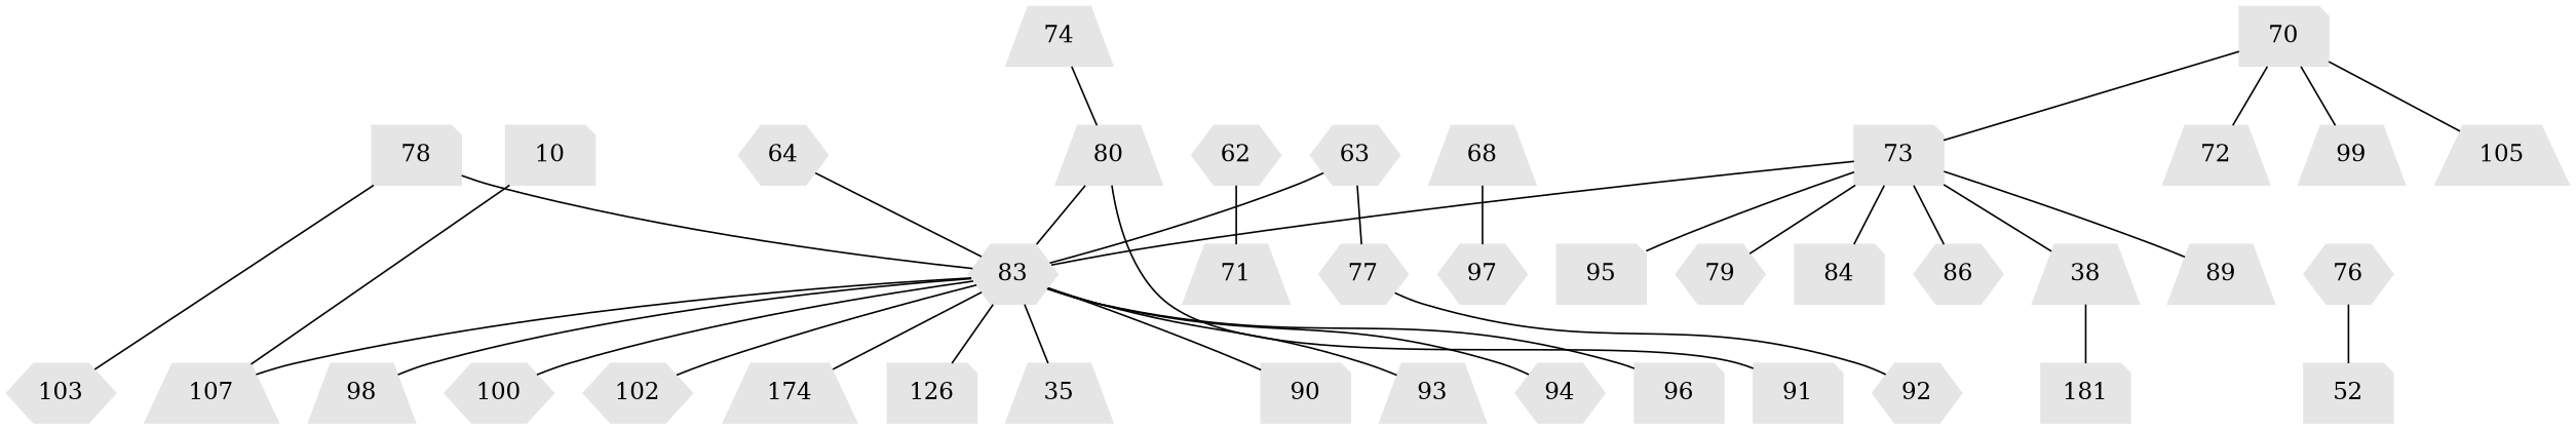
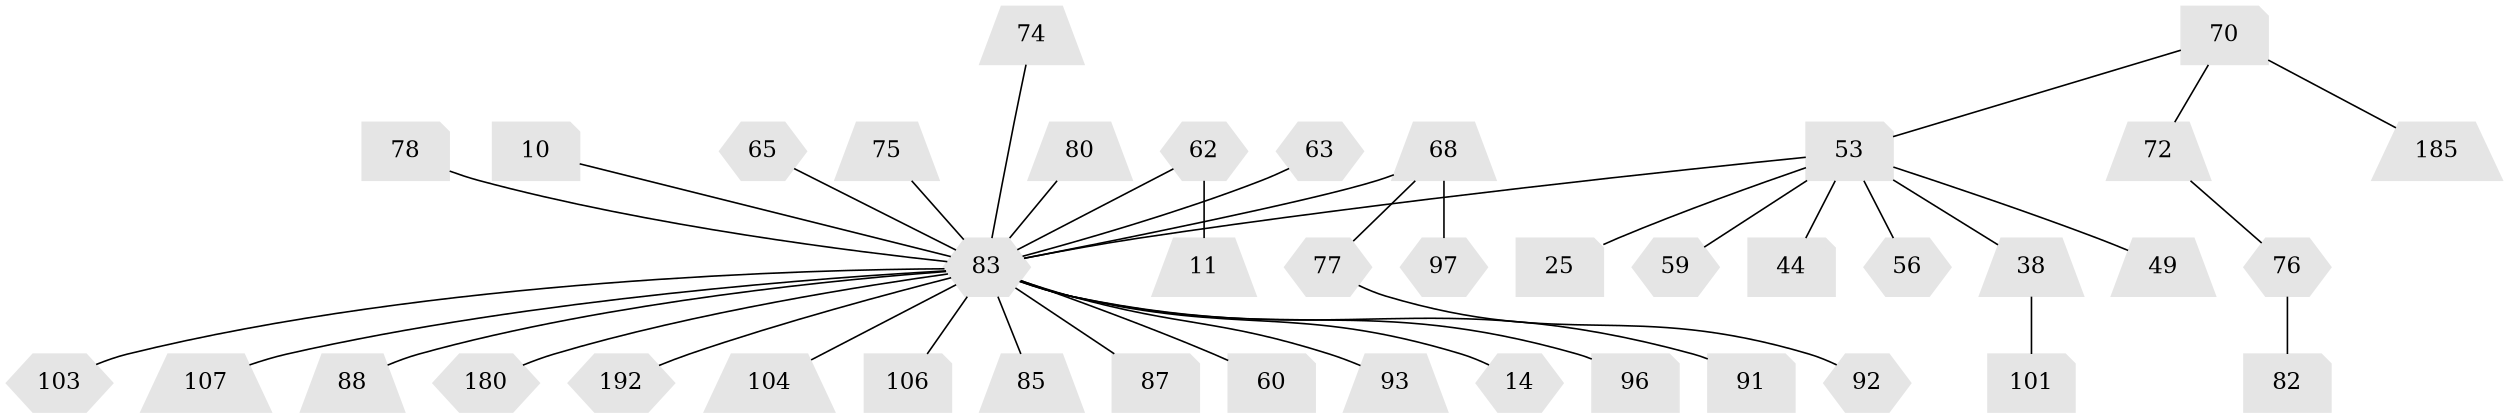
  graph {
    node [color=gray90 shape=trapezium style=filled]
    83 [shape=hexagon super="+35+81+37+40+66+45+49+61+56+57"]
-   85 [label=35]
-   90 [shape=note super="+50"]
+   85
+   87 [shape=note]
+   90 [shape=note super="+50" label=60]
    91 [shape=note]
    93
-   94 [shape=hexagon]
+   94 [shape=hexagon label=14]
    96 [shape=note]
-   98
-   100 [shape=hexagon]
-   102 [shape=hexagon]
+   98 [label=88]
+   100 [shape=hexagon label=180]
+   102 [shape=hexagon label=192]
    103 [shape=hexagon]
-   104 [label=174]
-   106 [shape=note label=126]
+   104
+   106 [shape=note]
    107
    n16 [label=10 shape=note]
    62 [shape=hexagon super="+41+54"]
-   71
+   71 [label=11]
    63 [shape=hexagon super="+36"]
    77 [shape=hexagon]
    92 [shape=hexagon]
-   64 [shape=hexagon]
+   64 [shape=hexagon label=65]
    68
    97 [shape=hexagon]
    70 [shape=note]
    72
-   73 [shape=note super="+59+67"]
-   99
-   105
+   73 [shape=note super="+59+67" label=53]
+   105 [label=185]
    76 [shape=hexagon]
-   79 [shape=hexagon]
-   84 [shape=note super="+47+53"]
-   86 [shape=hexagon]
+   79 [shape=hexagon label=59]
+   84 [shape=note super="+47+53" label=44]
+   86 [shape=hexagon label=56]
    n34 [label=38]
-   89
-   95 [shape=note]
-   82 [shape=note label=52]
-   101 [shape=note label=181]
+   89 [label=49]
+   95 [shape=note label=25]
+   82 [shape=note]
+   101 [shape=note]
    74 [super="+52"]
+   75
    78 [shape=note]
    80
    83 -- 85
+   83 -- 87
    83 -- 90
-   80 -- 91
+   83 -- 91
    83 -- 93
    83 -- 94
    83 -- 96
    83 -- 98
    83 -- 100
    83 -- 102
-   78 -- 103
+   83 -- 103
    83 -- 104
    83 -- 106
    83 -- 107
-   n16 -- 107
+   n16 -- 83
+   62 -- 83
    62 -- 71
    63 -- 83
-   63 -- 77
+   68 -- 77
    77 -- 92
    64 -- 83
+   68 -- 83
    68 -- 97
    70 -- 72
    70 -- 73
-   70 -- 99
    70 -- 105
+   72 -- 76
    73 -- 83
    73 -- 79
    73 -- 84
    73 -- 86
    73 -- n34
    73 -- 89
    73 -- 95
    76 -- 82
    n34 -- 101
-   74 -- 80
+   74 -- 83
+   75 -- 83
    78 -- 83
    80 -- 83
  }
